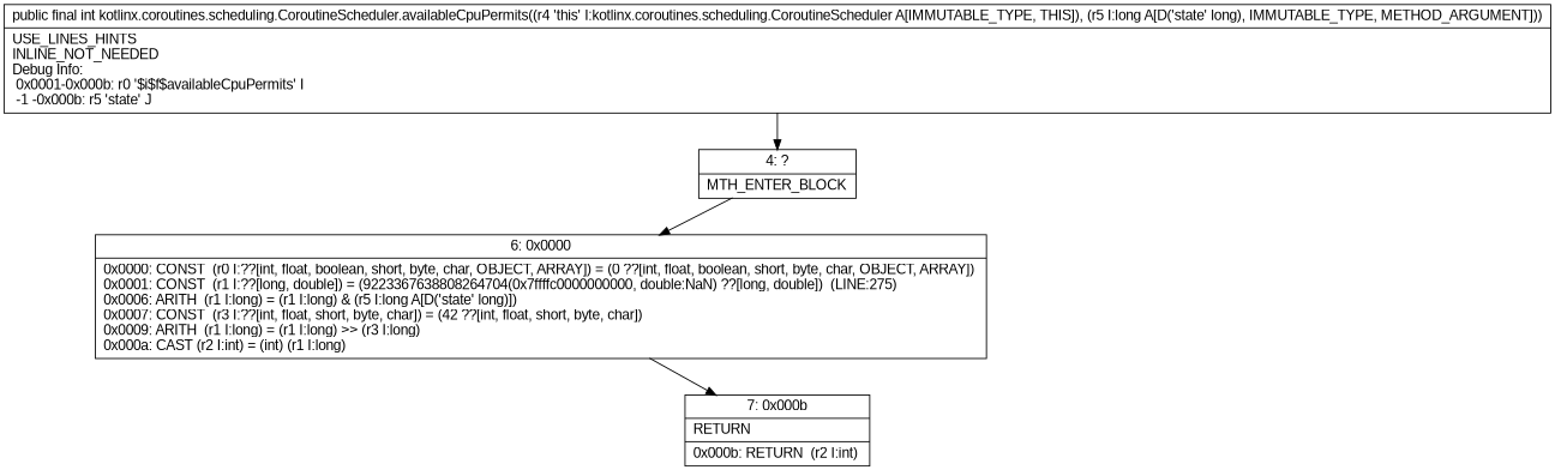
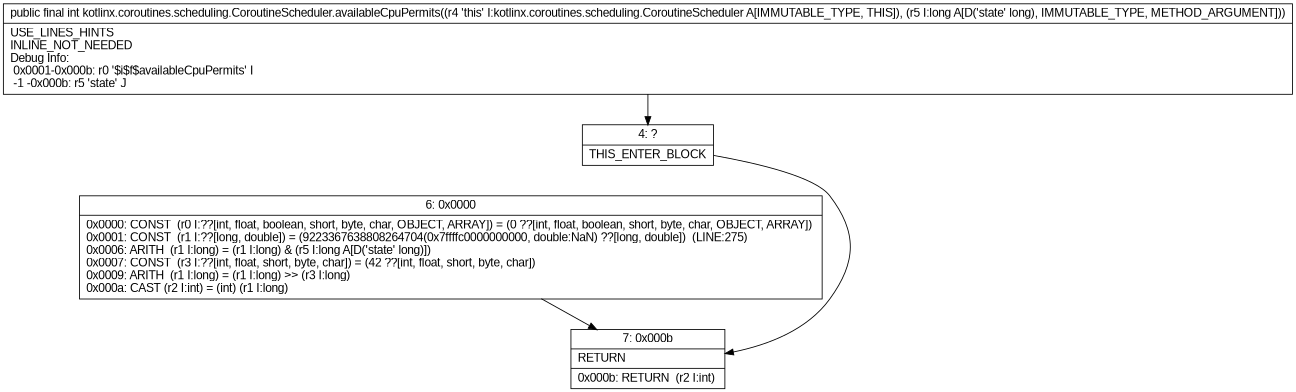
  digraph {
    fontname="Liberation Sans"
    node [fontname="Liberation Sans" shape=record]
    edge [fontname="Liberation Sans"]
-   n1 [label="{4\:\ ?|MTH_ENTER_BLOCK\l}"]
+   n1 [label="{4\:\ ?|THIS_ENTER_BLOCK\l}"]
    n2 [label="{6\:\ 0x0000|0x0000: CONST  (r0 I:??[int, float, boolean, short, byte, char, OBJECT, ARRAY]) = (0 ??[int, float, boolean, short, byte, char, OBJECT, ARRAY]) \l0x0001: CONST  (r1 I:??[long, double]) = (9223367638808264704(0x7ffffc0000000000, double:NaN) ??[long, double])  (LINE:275)\l0x0006: ARITH  (r1 I:long) = (r1 I:long) & (r5 I:long A[D('state' long)]) \l0x0007: CONST  (r3 I:??[int, float, short, byte, char]) = (42 ??[int, float, short, byte, char]) \l0x0009: ARITH  (r1 I:long) = (r1 I:long) \>\> (r3 I:long) \l0x000a: CAST (r2 I:int) = (int) (r1 I:long) \l}"]
    n3 [label="{7\:\ 0x000b|RETURN\l|0x000b: RETURN  (r2 I:int) \l}"]
    n4 [label="{public final int kotlinx.coroutines.scheduling.CoroutineScheduler.availableCpuPermits((r4 'this' I:kotlinx.coroutines.scheduling.CoroutineScheduler A[IMMUTABLE_TYPE, THIS]), (r5 I:long A[D('state' long), IMMUTABLE_TYPE, METHOD_ARGUMENT]))  | USE_LINES_HINTS\lINLINE_NOT_NEEDED\lDebug Info:\l  0x0001\-0x000b: r0 '$i$f$availableCpuPermits' I\l  \-1 \-0x000b: r5 'state' J\l}"]
-   n1 -> n2
+   n1 -> n3
    n2 -> n3
    n4 -> n1
  }
